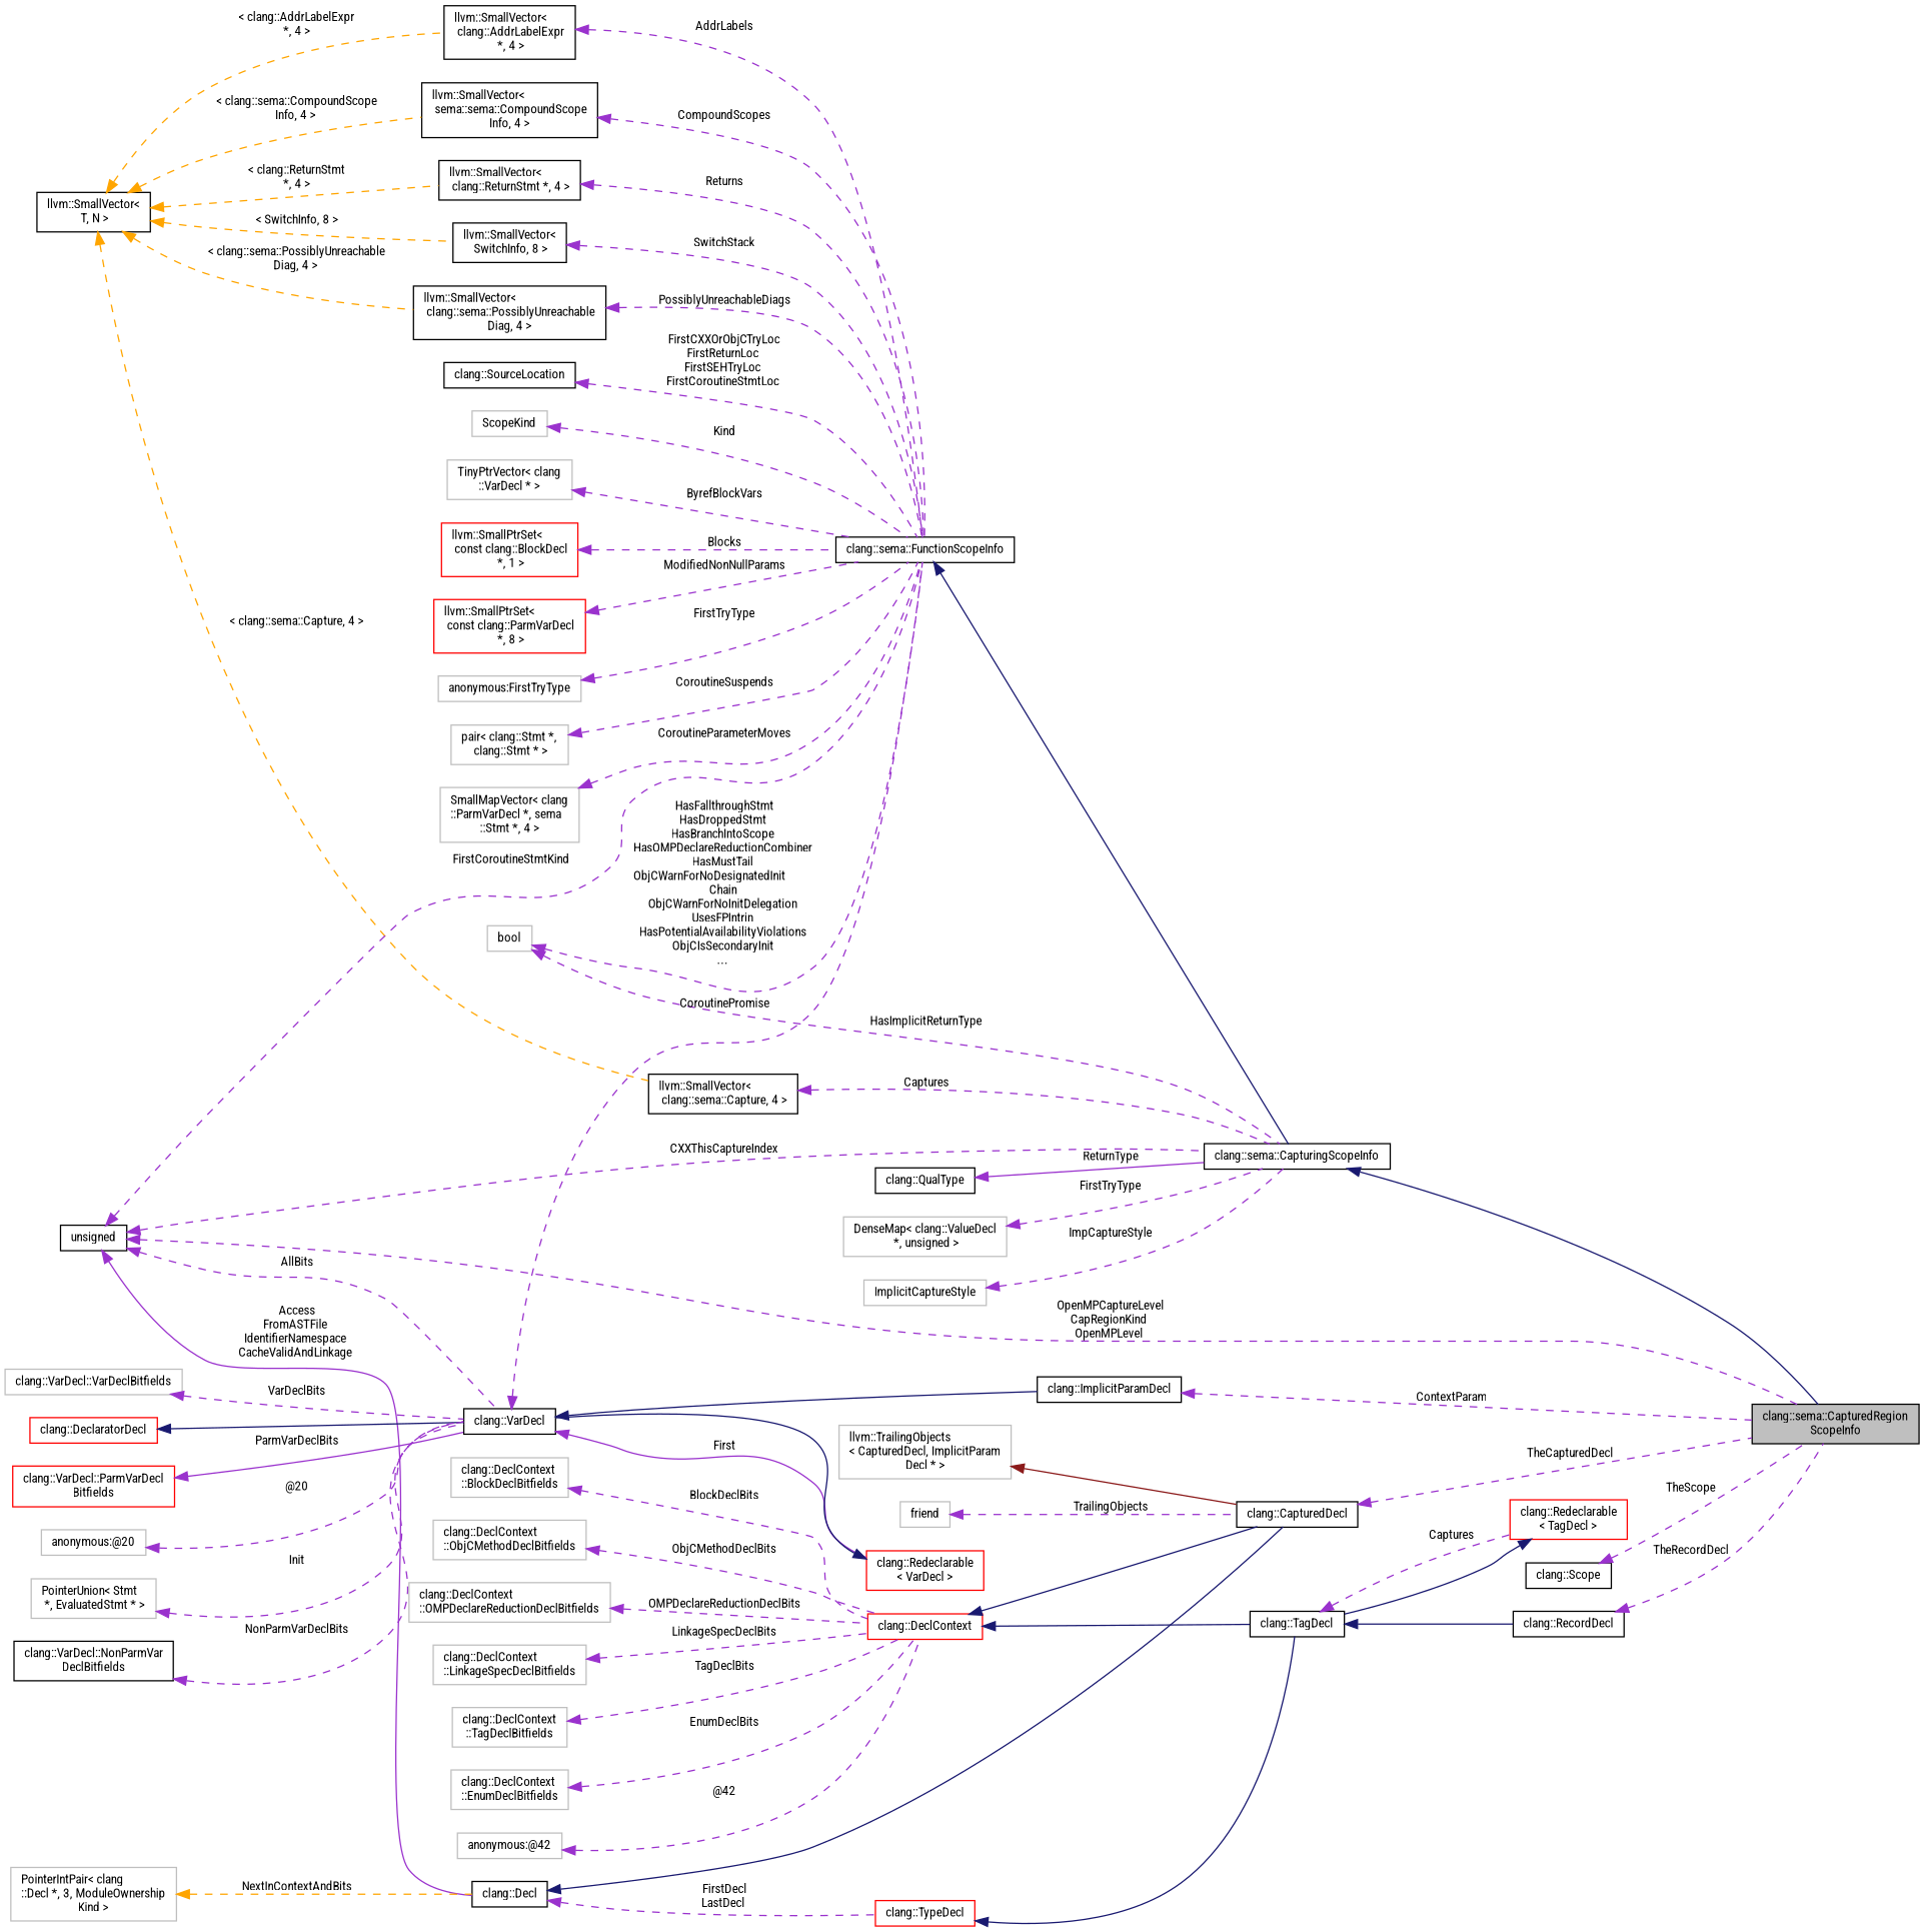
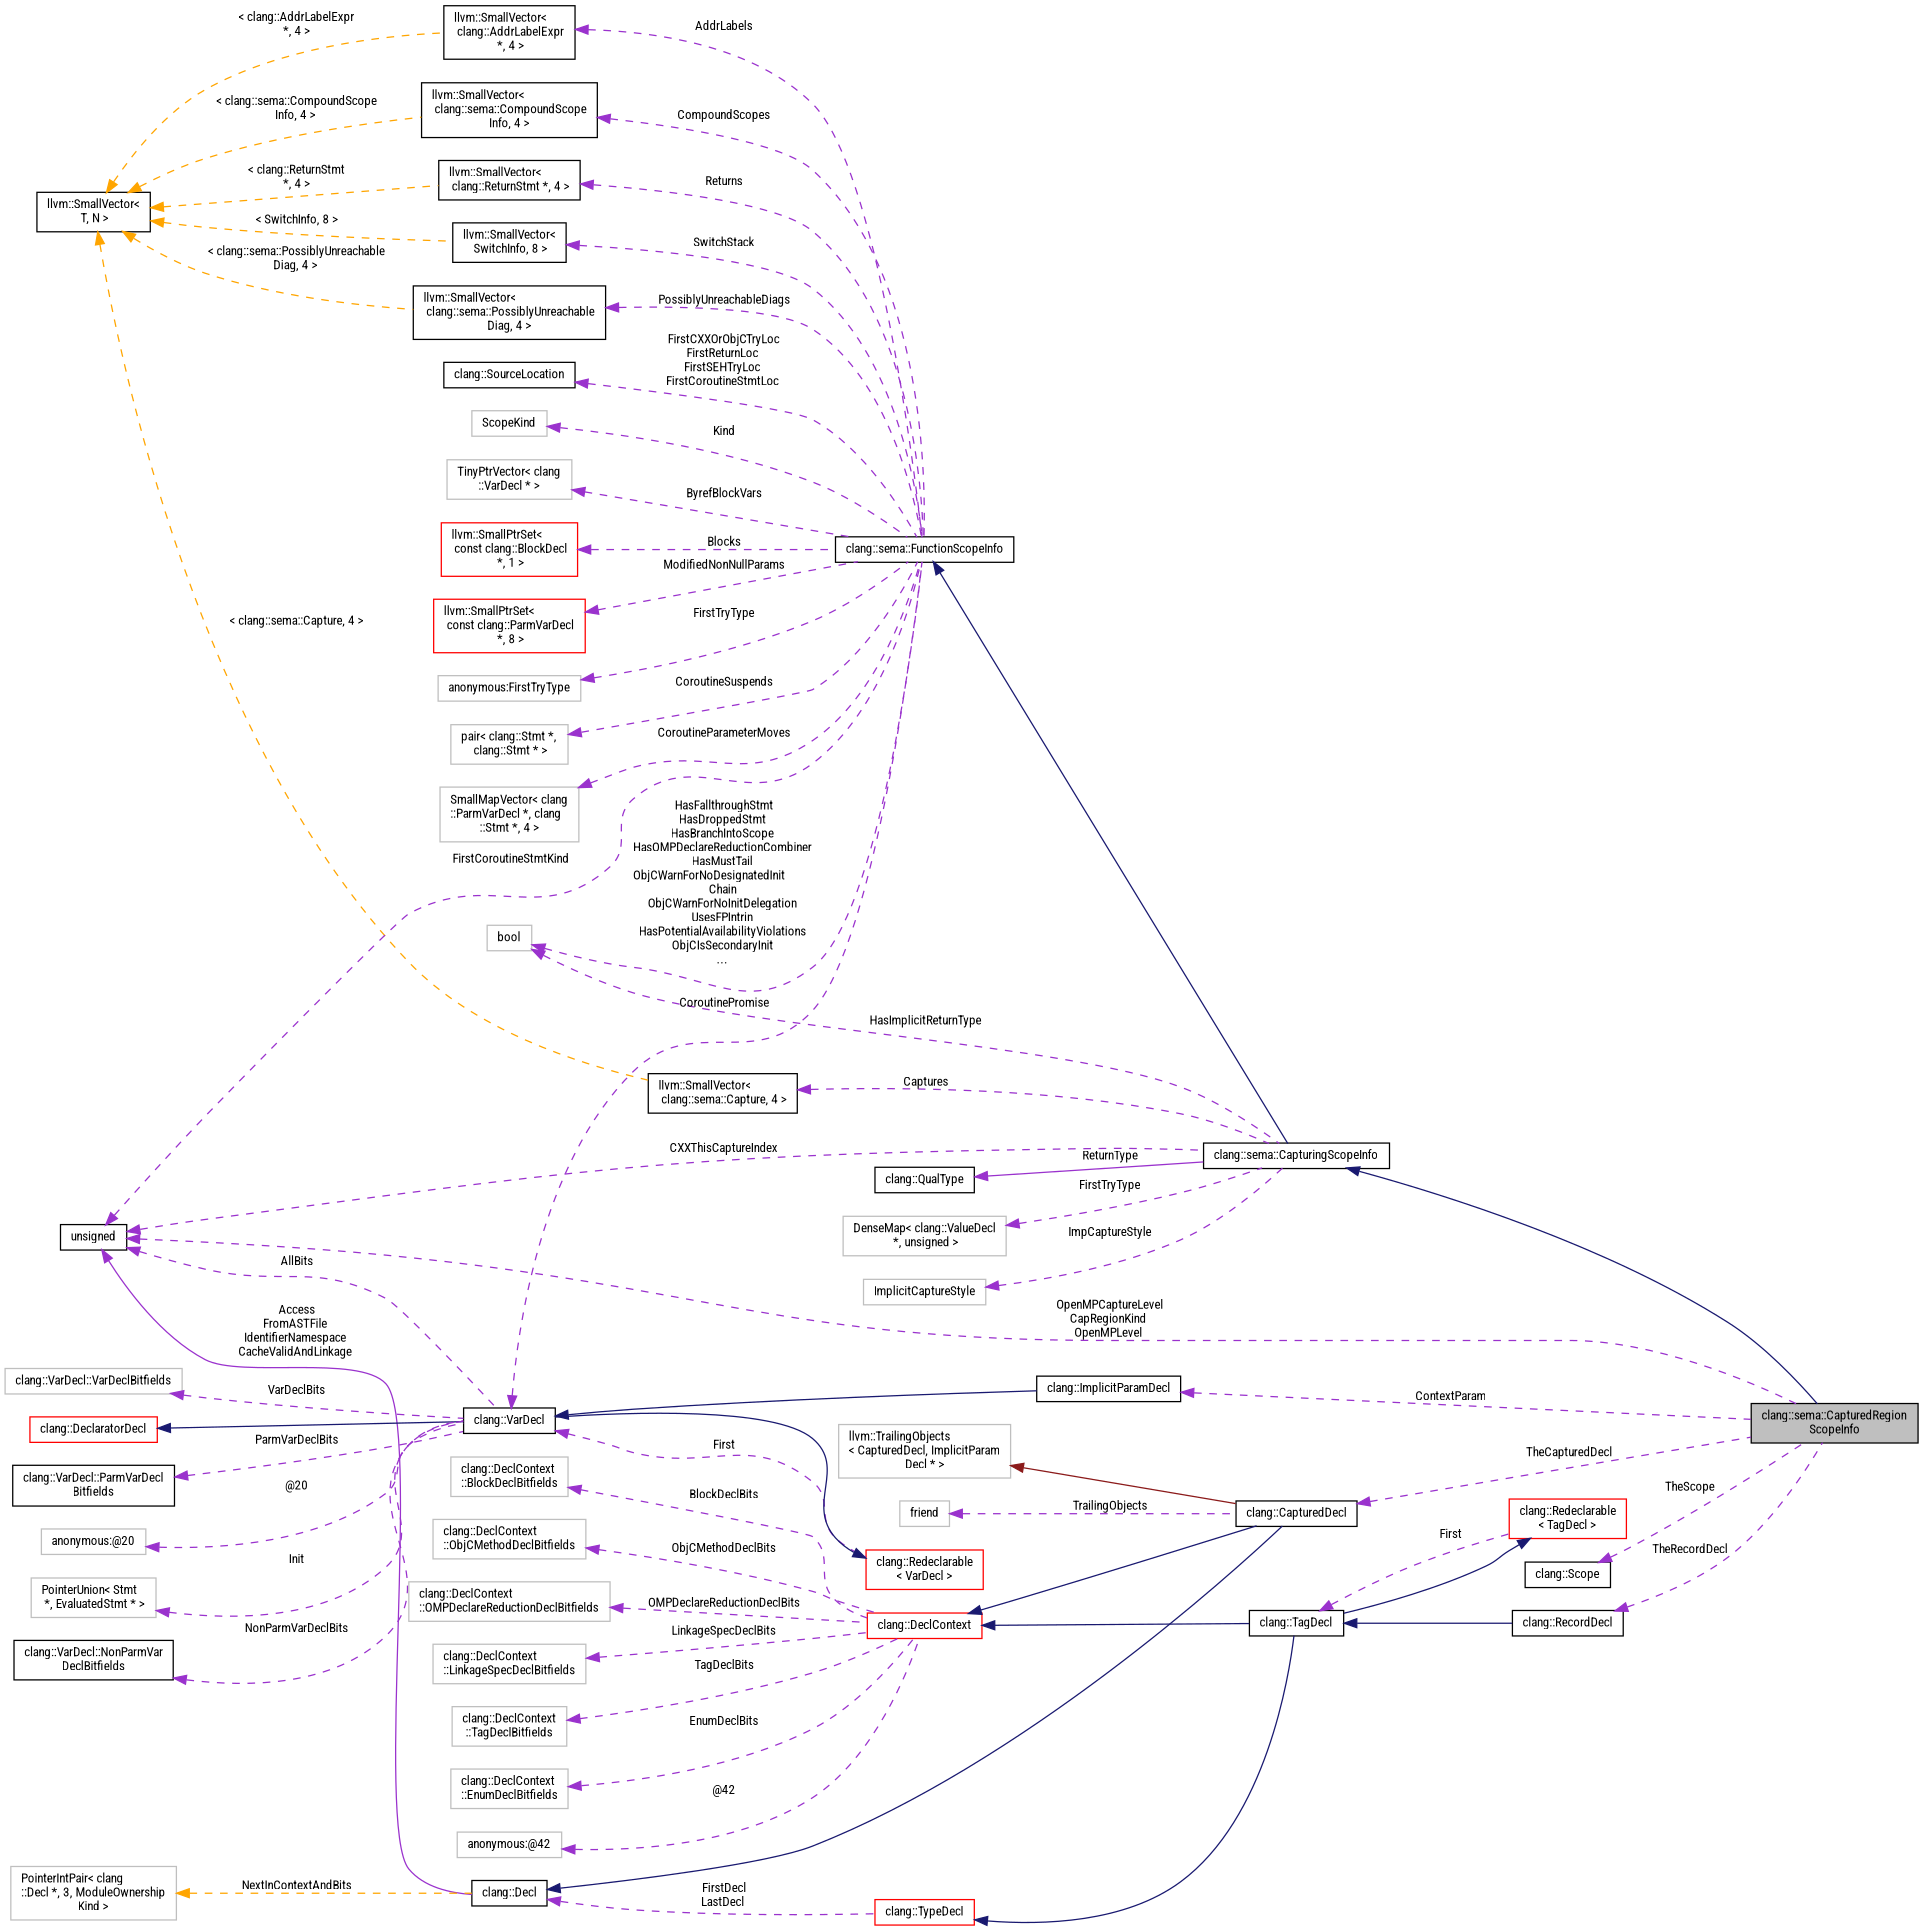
  digraph {
    fontname="Roboto Condensed"
    rankdir=LR
    node [color=black fontname="Roboto Condensed" fontsize=10 shape=record]
    edge [color=darkorchid3 dir=back fontname="Roboto Condensed" fontsize=10 labelfontname=Helvetica labelfontsize=10 style=dashed]
    n1 [fillcolor=grey75 fontcolor=black height=0.2 label="clang::sema::CapturedRegion\lScopeInfo" style=filled width=0.4]
    n2 [height=0.2 label="clang::sema::CapturingScopeInfo" width=0.4]
    n3 [height=0.2 label="clang::sema::FunctionScopeInfo" width=0.4]
-   n4 [color=grey75 height=0.2 label="SmallMapVector\< clang\l::ParmVarDecl *, sema\l::Stmt *, 4 \>" width=0.4]
+   n4 [color=grey75 height=0.2 label="SmallMapVector\< clang\l::ParmVarDecl *, clang\l::Stmt *, 4 \>" width=0.4]
    n5 [height=0.2 label="llvm::SmallVector\<\l clang::AddrLabelExpr\l *, 4 \>" width=0.4]
    n6 [height=0.2 label="llvm::SmallVector\<\l T, N \>" width=0.4]
-   n7 [height=0.2 label="llvm::SmallVector\<\l sema::sema::CompoundScope\lInfo, 4 \>" width=0.4]
+   n7 [height=0.2 label="llvm::SmallVector\<\l clang::sema::CompoundScope\lInfo, 4 \>" width=0.4]
    n8 [height=0.2 label="llvm::SmallVector\<\l clang::ReturnStmt *, 4 \>" width=0.4]
    n9 [height=0.2 label="llvm::SmallVector\<\l SwitchInfo, 8 \>" width=0.4]
    n10 [height=0.2 label="llvm::SmallVector\<\l clang::sema::PossiblyUnreachable\lDiag, 4 \>" width=0.4]
    n11 [height=0.2 label="llvm::SmallVector\<\l clang::sema::Capture, 4 \>" width=0.4]
    n12 [height=0.2 label="clang::SourceLocation" width=0.4]
    n13 [color=grey75 height=0.2 label=ScopeKind width=0.4]
    n14 [color=grey75 height=0.2 label=bool width=0.4]
    n15 [color=grey75 height=0.2 label="TinyPtrVector\< clang\l::VarDecl * \>" width=0.4]
    n16 [color=red height=0.2 label="llvm::SmallPtrSet\<\l const clang::BlockDecl\l *, 1 \>" width=0.4]
    n17 [color=red height=0.2 label="llvm::SmallPtrSet\<\l const clang::ParmVarDecl\l *, 8 \>" width=0.4]
    n18 [height=0.2 label=unsigned width=0.4]
    n19 [height=0.2 label="clang::VarDecl" width=0.4]
    n20 [height=0.2 label="clang::Decl" width=0.4]
    n21 [color=red height=0.2 label="clang::Redeclarable\l\< VarDecl \>" width=0.4]
    n22 [height=0.2 label="clang::ImplicitParamDecl" width=0.4]
    n23 [color=red height=0.2 label="clang::TypeDecl" width=0.4]
    n24 [height=0.2 label="clang::CapturedDecl" width=0.4]
    n25 [color=grey75 height=0.2 label="anonymous:FirstTryType" width=0.4]
    n26 [color=grey75 height=0.2 label="pair\< clang::Stmt *,\l clang::Stmt * \>" width=0.4]
    n27 [color=red height=0.2 label="clang::DeclaratorDecl" width=0.4]
-   n28 [color=red height=0.2 label="clang::VarDecl::ParmVarDecl\lBitfields" width=0.4]
+   n28 [height=0.2 label="clang::VarDecl::ParmVarDecl\lBitfields" width=0.4]
    n29 [color=grey75 height=0.2 label="anonymous:@20" width=0.4]
    n30 [color=grey75 height=0.2 label="PointerUnion\< Stmt\l *, EvaluatedStmt * \>" width=0.4]
    n31 [height=0.2 label="clang::VarDecl::NonParmVar\lDeclBitfields" width=0.4]
    n32 [color=grey75 height=0.2 label="clang::VarDecl::VarDeclBitfields" width=0.4]
    n33 [height=0.2 label="clang::QualType" width=0.4]
    n34 [color=grey75 height=0.2 label="DenseMap\< clang::ValueDecl\l *, unsigned \>" width=0.4]
    n35 [color=grey75 height=0.2 label=ImplicitCaptureStyle width=0.4]
    n36 [height=0.2 label="clang::RecordDecl" width=0.4]
    n37 [height=0.2 label="clang::TagDecl" width=0.4]
    n38 [color=red height=0.2 label="clang::Redeclarable\l\< TagDecl \>" width=0.4]
    n39 [color=red height=0.2 label="clang::DeclContext" width=0.4]
    n40 [color=grey75 height=0.2 label="clang::DeclContext\l::TagDeclBitfields" width=0.4]
    n41 [color=grey75 height=0.2 label="clang::DeclContext\l::EnumDeclBitfields" width=0.4]
    n42 [color=grey75 height=0.2 label="anonymous:@42" width=0.4]
    n43 [color=grey75 height=0.2 label="clang::DeclContext\l::BlockDeclBitfields" width=0.4]
    n44 [color=grey75 height=0.2 label="clang::DeclContext\l::ObjCMethodDeclBitfields" width=0.4]
    n45 [color=grey75 height=0.2 label="clang::DeclContext\l::OMPDeclareReductionDeclBitfields" width=0.4]
    n46 [color=grey75 height=0.2 label="clang::DeclContext\l::LinkageSpecDeclBitfields" width=0.4]
    n47 [color=grey75 height=0.2 label="PointerIntPair\< clang\l::Decl *, 3, ModuleOwnership\lKind \>" width=0.4]
    n48 [color=grey75 height=0.2 label="llvm::TrailingObjects\l\< CapturedDecl, ImplicitParam\lDecl * \>" width=0.4]
    n49 [color=grey75 height=0.2 label=friend width=0.4]
    n50 [height=0.2 label="clang::Scope" width=0.4]
    n2 -> n1 [color=midnightblue style=solid]
    n3 -> n2 [color=midnightblue style=solid]
    n4 -> n3 [label=" CoroutineParameterMoves"]
    n5 -> n3 [label=" AddrLabels"]
    n6 -> n5 [color=orange label=" \< clang::AddrLabelExpr\l *, 4 \>"]
    n6 -> n7 [color=orange label=" \< clang::sema::CompoundScope\lInfo, 4 \>"]
    n6 -> n8 [color=orange label=" \< clang::ReturnStmt\l *, 4 \>"]
    n6 -> n9 [color=orange label=" \< SwitchInfo, 8 \>"]
    n6 -> n10 [color=orange label=" \< clang::sema::PossiblyUnreachable\lDiag, 4 \>"]
    n6 -> n11 [color=orange label=" \< clang::sema::Capture, 4 \>"]
    n7 -> n3 [label=" CompoundScopes"]
    n8 -> n3 [label=" Returns"]
    n9 -> n3 [label=" SwitchStack"]
    n10 -> n3 [label=" PossiblyUnreachableDiags"]
    n11 -> n2 [label=" Captures"]
    n12 -> n3 [label=" FirstCXXOrObjCTryLoc\nFirstReturnLoc\nFirstSEHTryLoc\nFirstCoroutineStmtLoc"]
    n13 -> n3 [label=" Kind"]
    n14 -> n2 [label=" HasImplicitReturnType"]
    n14 -> n3 [label=" HasFallthroughStmt\nHasDroppedStmt\nHasBranchIntoScope\nHasOMPDeclareReductionCombiner\nHasMustTail\nObjCWarnForNoDesignatedInit\lChain\nObjCWarnForNoInitDelegation\nUsesFPIntrin\nHasPotentialAvailabilityViolations\nObjCIsSecondaryInit\n..."]
    n15 -> n3 [label=" ByrefBlockVars"]
    n16 -> n3 [label=" Blocks"]
    n17 -> n3 [label=" ModifiedNonNullParams"]
    n18 -> n1 [label=" OpenMPCaptureLevel\nCapRegionKind\nOpenMPLevel"]
    n18 -> n2 [label=" CXXThisCaptureIndex"]
    n18 -> n3 [label=" FirstCoroutineStmtKind"]
    n18 -> n19 [label=" AllBits"]
    n18 -> n20 [label=" Access\nFromASTFile\nIdentifierNamespace\nCacheValidAndLinkage" style=solid]
    n19 -> n3 [label=" CoroutinePromise"]
-   n19 -> n21 [label=" First" style=solid]
+   n19 -> n21 [label=" First"]
    n19 -> n22 [color=midnightblue style=solid]
    n20 -> n23 [label=" FirstDecl\nLastDecl"]
    n20 -> n24 [color=midnightblue style=solid]
    n21 -> n19 [color=midnightblue style=solid]
    n22 -> n1 [label=" ContextParam"]
    n23 -> n37 [color=midnightblue style=solid]
    n24 -> n1 [label=" TheCapturedDecl"]
    n25 -> n3 [label=" FirstTryType"]
    n26 -> n3 [label=" CoroutineSuspends"]
    n27 -> n19 [color=midnightblue style=solid]
-   n28 -> n19 [label=" ParmVarDeclBits" style=solid]
+   n28 -> n19 [label=" ParmVarDeclBits"]
    n29 -> n19 [label=" @20"]
    n30 -> n19 [label=" Init"]
    n31 -> n19 [label=" NonParmVarDeclBits"]
    n32 -> n19 [label=" VarDeclBits"]
    n33 -> n2 [label=" ReturnType" style=solid]
    n34 -> n2 [label=" FirstTryType"]
    n35 -> n2 [label=" ImpCaptureStyle"]
    n36 -> n1 [label=" TheRecordDecl"]
    n37 -> n36 [color=midnightblue style=solid]
-   n37 -> n38 [label=" Captures"]
+   n37 -> n38 [label=" First"]
    n38 -> n37 [color=midnightblue style=solid]
    n39 -> n24 [color=midnightblue style=solid]
    n39 -> n37 [color=midnightblue style=solid]
    n40 -> n39 [label=" TagDeclBits"]
    n41 -> n39 [label=" EnumDeclBits"]
    n42 -> n39 [label=" @42"]
    n43 -> n39 [label=" BlockDeclBits"]
    n44 -> n39 [label=" ObjCMethodDeclBits"]
    n45 -> n39 [label=" OMPDeclareReductionDeclBits"]
    n46 -> n39 [label=" LinkageSpecDeclBits"]
    n47 -> n20 [color=orange label=" NextInContextAndBits"]
    n48 -> n24 [color=firebrick4 style=solid]
    n49 -> n24 [label=" TrailingObjects"]
    n50 -> n1 [label=" TheScope"]
  }
